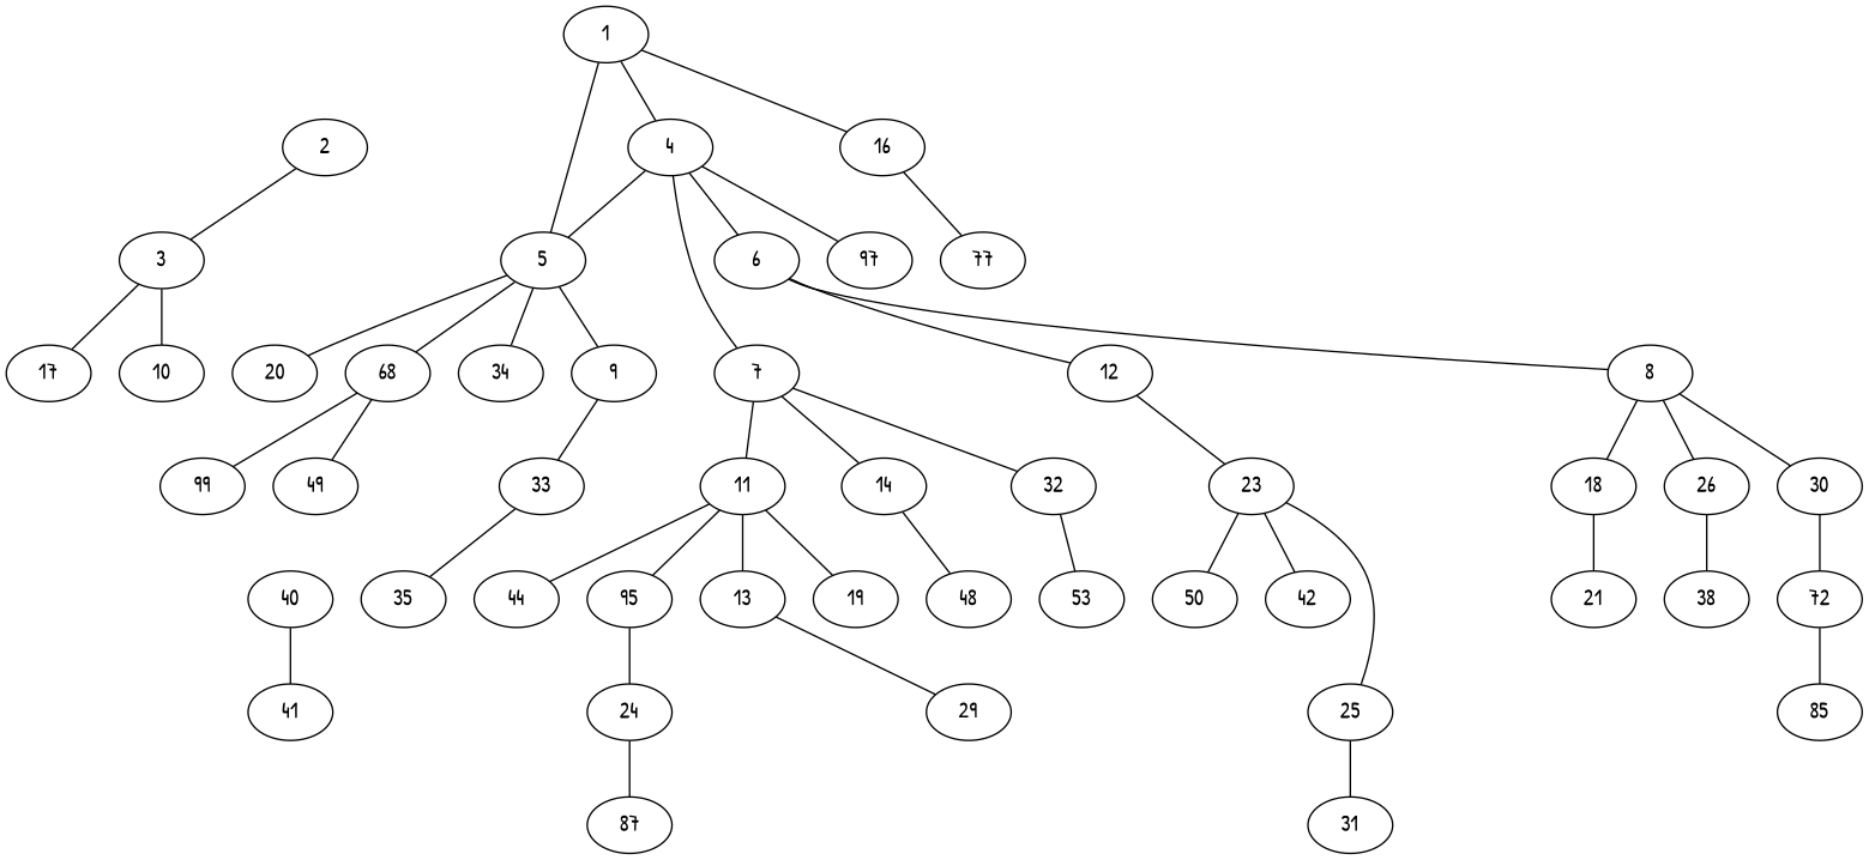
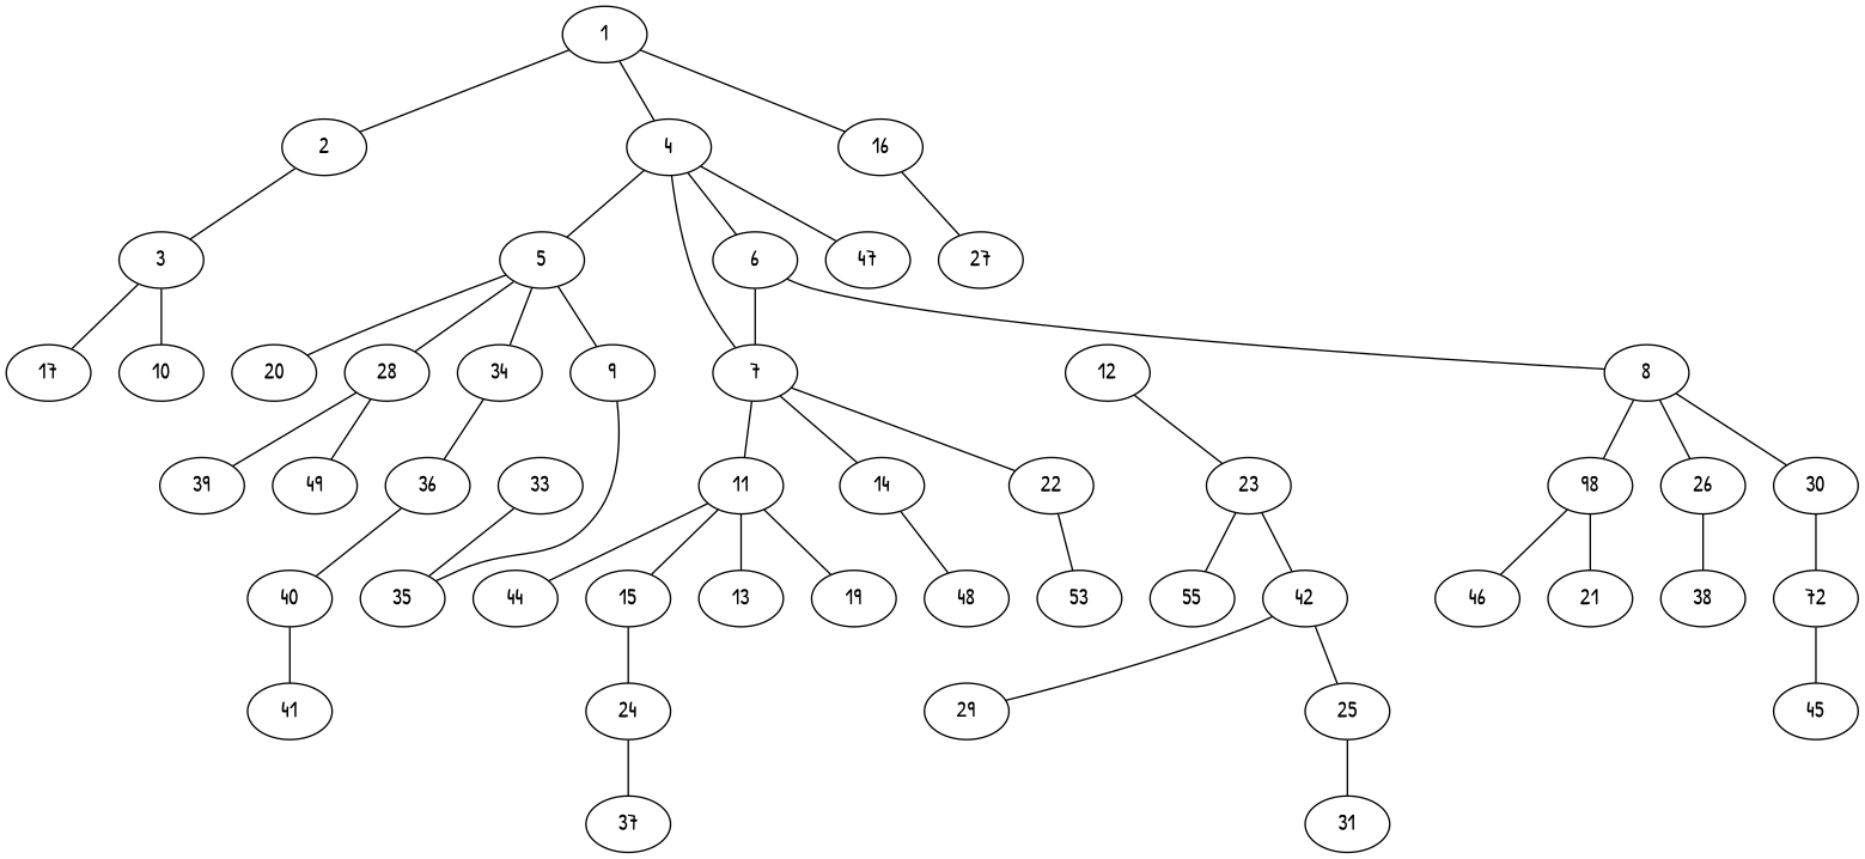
  graph {
    fontname="Patrick Hand"
    node [fontname="Patrick Hand"]
    edge [fontname="Patrick Hand"]
    1
    2
    4
    16
    3
    5
    6
    7
-   47 [label=97]
-   27 [label=77]
+   47
+   27
    10
    17
    9
    20
-   28 [label=68]
+   28
    34
    8
    12
    11
    14
-   22 [label=32]
+   22
    33
-   39 [label=99]
+   39
    49
-   18
+   36
+   18 [label=98]
    26
    30
    23
    13
-   15 [label=95]
+   15
    19
    44
    48
    n35 [label=53]
    35
    40
    21
+   46
    38
    n41 [label=72]
    25
    42
-   50
+   50 [label=55]
    29
    24
-   45 [label=85]
-   37 [label=87]
+   45
+   37
    31
    41
-   1 -- 5
+   1 -- 2
    1 -- 4
    1 -- 16
    2 -- 3
    4 -- 5
    4 -- 6
    4 -- 7
    4 -- 47
    16 -- 27
    3 -- 10
    3 -- 17
    5 -- 9
    5 -- 20
    5 -- 28
    5 -- 34
    6 -- 8
-   6 -- 12
+   6 -- 7
    7 -- 11
    7 -- 14
    7 -- 22
-   9 -- 33
+   9 -- 35
    28 -- 39
    28 -- 49
+   34 -- 36
    8 -- 18
    8 -- 26
    8 -- 30
    12 -- 23
    11 -- 13
    11 -- 15
    11 -- 19
    11 -- 44
    14 -- 48
    22 -- n35
    33 -- 35
+   36 -- 40
    18 -- 21
+   18 -- 46
    26 -- 38
    30 -- n41
-   23 -- 25
+   42 -- 25
    23 -- 42
    23 -- 50
-   13 -- 29
+   42 -- 29
    15 -- 24
    40 -- 41
    n41 -- 45
    25 -- 31
    24 -- 37
  }
